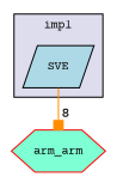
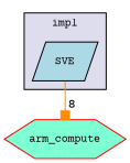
  digraph {
    compound=true
    fontname="Courier Prime"
    node [fontname="Courier Prime" fontsize=10 style=filled]
    n1 [fillcolor=lightblue label=SVE pencolor=black shape=parallelogram]
-   n2 [color=red fillcolor=aquamarine label=arm_arm shape=hexagon]
+   n2 [color=red fillcolor=aquamarine label=arm_compute shape=hexagon]
    subgraph cluster_1 {
      bgcolor="#ddddee"
      fontsize=10
      label=impl
      pencolor=black
      n1
    }
    n1 -> n2 [headlabel=8 labeldistance=1.5 labelfontname=Helvetica labelfontsize=10 color=darkorange arrowhead=box fontname="Courier Prime"]
  }
